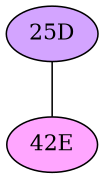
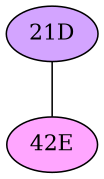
  graph {
    node [style=radial]
-   "21D" [fillcolor="#D3A4FF" label="25D"]
+   "21D" [fillcolor="#D3A4FF"]
    "42E" [fillcolor="#FFA6FF"]
    "21D" -- "42E" [penwidth=1]
  }
